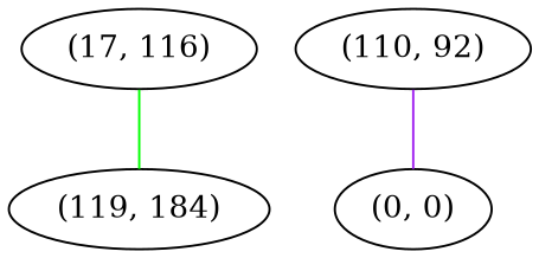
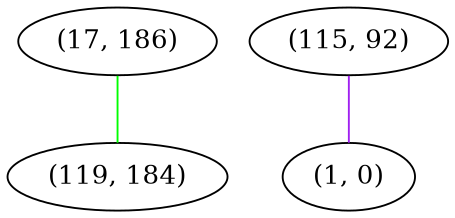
  graph {
-   "(17, 186)" [label="(17, 116)"]
+   "(17, 186)"
    "(119, 184)"
-   "(115, 92)" [label="(110, 92)"]
-   "(0, 0)"
+   "(115, 92)"
+   "(0, 0)" [label="(1, 0)"]
    "(17, 186)" -- "(119, 184)" [color=green weight=2]
    "(115, 92)" -- "(0, 0)" [color=purple weight=4]
  }
